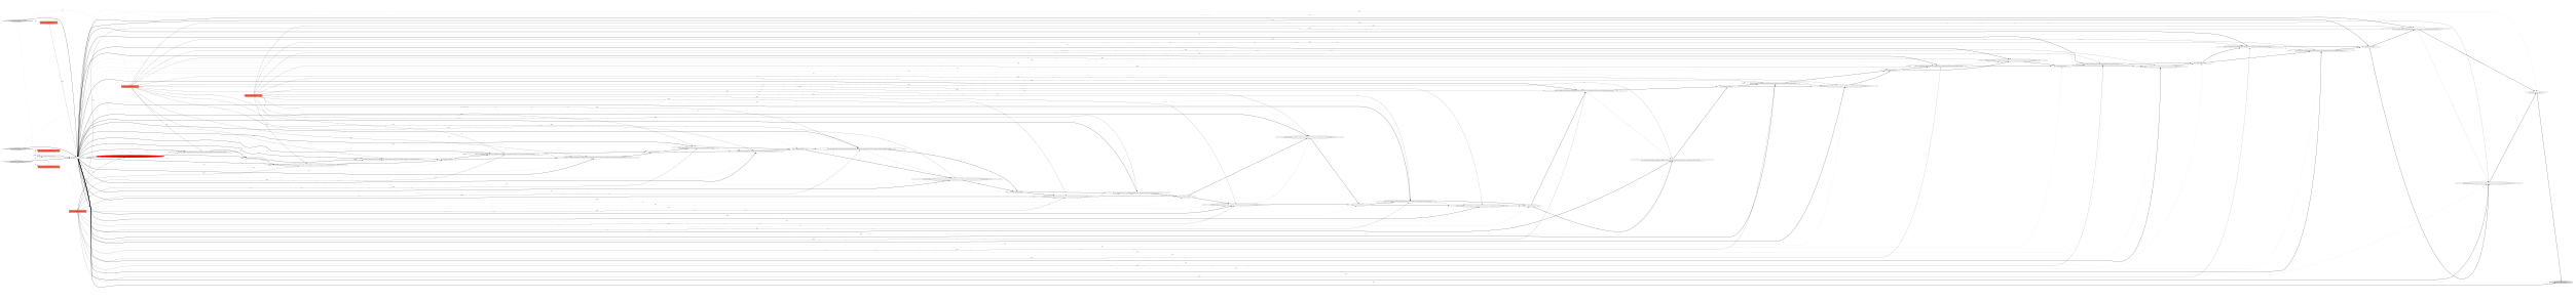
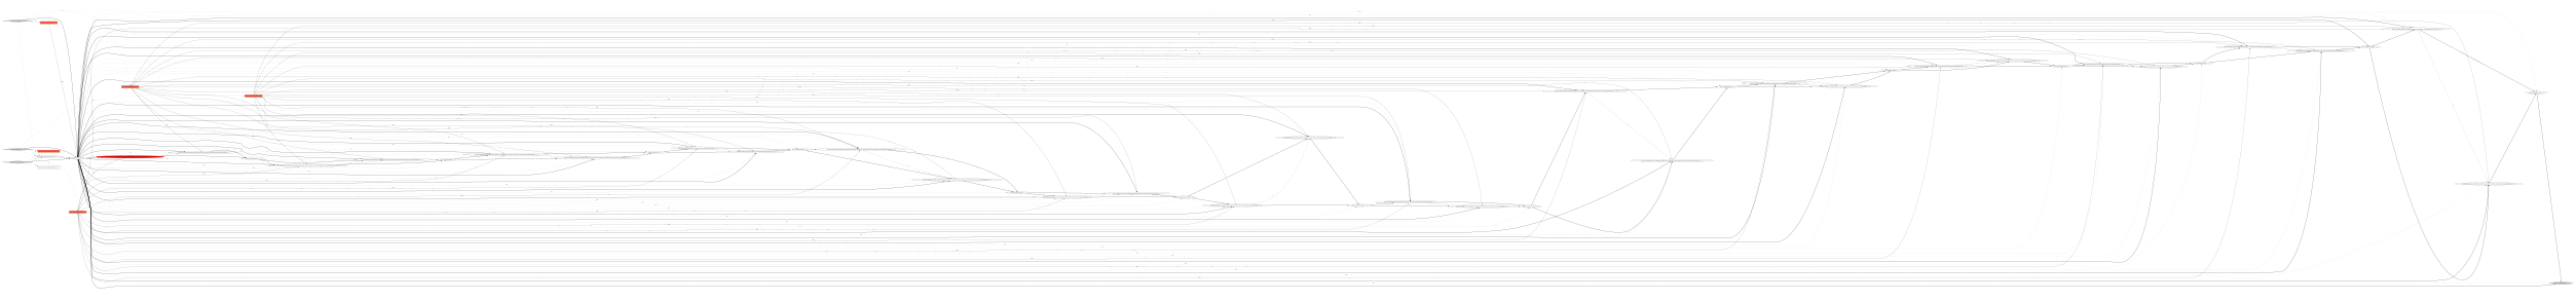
  digraph {
    fontname="PT Serif"
    rankdir=LR
    node [fillcolor=white fontname="PT Serif" shape=ellipse style=filled]
    edge [fontname="PT Serif" style=bold]
    n1 [label="getOrCreateConfiguration((ECS2Component)component).setEcsClient((software.amazon.awssdk.services.ecs.EcsClient)value)@@@6@@@['1', '1', '0']"]
    n2 [label="return true@@@9@@@['1', '1', '1']"]
    n3 [label="getOrCreateConfiguration((KMS2Component)component).setKmsClient((software.amazon.awssdk.services.kms.KmsClient)value)@@@8@@@['0', '0', '1']"]
    n4 [label="((ECS2Component)component).setLazyStartProducer((boolean)value)@@@8@@@['1', '1', '0']"]
    n5 [label="((KMS2Component)component).setLazyStartProducer((boolean)value)@@@10@@@['0', '0', '1']"]
    n6 [label="getOrCreateConfiguration((KMS2Component)component).setProxyProtocol((software.amazon.awssdk.core.Protocol)value)@@@20@@@['0', '0', '1']"]
    n7 [label="return true@@@21@@@['1', '1', '1']"]
    n8 [label="getOrCreateConfiguration((KMS2Component)component).setRegion((java.lang.String)value)@@@22@@@['0', '0', '1']"]
    n9 [label="getOrCreateConfiguration((ECS2Component)component).setRegion((java.lang.String)value)@@@20@@@['1', '1', '0']"]
    n10 [fillcolor=lightgray label="setPropertyOnComponent['0', '1', '0']" shape=diamond]
    n11 [label="Component component@@@2@@@['1', '1', '1']" shape=box]
    n12 [fillcolor=tomato label="Object value@@@2@@@['0', '1', '0']" shape=box]
    n13 [label="name@@@3@@@['1', '1', '1']" shape=diamond]
    n14 [fillcolor=tomato label="Component component@@@2@@@['0', '1', '0']" shape=box]
    n15 [label="getOrCreateConfiguration((ECS2Component)component).setProxyPort((java.lang.Integer)value)@@@16@@@['1', '1', '0']"]
    n16 [label="getOrCreateConfiguration((ECS2Component)component).setPojoRequest((boolean)value)@@@12@@@['1', '1', '0']"]
    n17 [label="((ECS2Component)component).setAutowiredEnabled((boolean)value)@@@24@@@['1', '1', '0']"]
    n18 [label="getOrCreateConfiguration((ECS2Component)component).setProxyHost((java.lang.String)value)@@@14@@@['1', '1', '0']"]
    n19 [label="getOrCreateConfiguration((ECS2Component)component).setProxyProtocol((software.amazon.awssdk.core.Protocol)value)@@@18@@@['1', '1', '0']"]
    n20 [label="getOrCreateConfiguration((ECS2Component)component).setAccessKey((java.lang.String)value)@@@26@@@['1', '1', '0']"]
    n21 [label="getOrCreateConfiguration((ECS2Component)component).setOperation((org.apache.camel.component.aws2.ecs.ECS2Operations)value)@@@10@@@['1', '1', '0']"]
    n22 [label="getOrCreateConfiguration((ECS2Component)component).setTrustAllCertificates((boolean)value)@@@22@@@['1', '1', '0']"]
    n23 [label="((ECS2Component)component).setConfiguration((org.apache.camel.component.aws2.ecs.ECS2Configuration)value)@@@4@@@['1', '1', '0']"]
    n24 [label="getOrCreateConfiguration((ECS2Component)component).setSecretKey((java.lang.String)value)@@@28@@@['1', '1', '0']"]
    n25 [label="return true@@@11@@@['1', '1', '1']"]
    n26 [label="getOrCreateConfiguration((KMS2Component)component).setOperation((org.apache.camel.component.aws2.kms.KMS2Operations)value)@@@12@@@['0', '0', '1']"]
    n27 [label="return true@@@13@@@['1', '1', '1']"]
    n28 [label="getOrCreateConfiguration((KMS2Component)component).setProxyPort((java.lang.Integer)value)@@@18@@@['0', '0', '1']"]
    n29 [label="return true@@@19@@@['1', '1', '1']"]
    n30 [label="getOrCreateConfiguration((KMS2Component)component).setPojoRequest((boolean)value)@@@14@@@['0', '0', '1']"]
    n31 [label="return true@@@15@@@['1', '1', '1']"]
    n32 [label="getOrCreateConfiguration((KMS2Component)component).setSecretKey((java.lang.String)value)@@@30@@@['0', '0', '1']"]
    n33 [label="return true@@@31@@@['1', '1', '1']"]
    n34 [label="return true@@@23@@@['1', '1', '1']"]
    n35 [label="return true@@@17@@@['1', '1', '1']"]
    n36 [fillcolor=red label="getOrCreateConfiguration((ECS2Component)component).setAutoDiscoverClient((boolean)value)@@@4@@@['1', '0', '0']"]
    n37 [fillcolor=lightgray label="return false@@@32@@@['1', '1', '1']"]
    n38 [label="((KMS2Component)component).setConfiguration((org.apache.camel.component.aws2.kms.KMS2Configuration)value)@@@6@@@['0', '0', '1']"]
    n39 [label="return true@@@7@@@['1', '1', '1']"]
    n40 [label="getOrCreateConfiguration((KMS2Component)component).setProxyHost((java.lang.String)value)@@@16@@@['0', '0', '1']"]
    n41 [label="getOrCreateConfiguration((KMS2Component)component).setTrustAllCertificates((boolean)value)@@@24@@@['0', '0', '1']"]
    n42 [label="((KMS2Component)component).setAutowiredEnabled((boolean)value)@@@26@@@['0', '0', '1']"]
    n43 [label="return true@@@27@@@['1', '1', '1']"]
    n44 [label="getOrCreateConfiguration((KMS2Component)component).setAutoDiscoverClient((boolean)value)@@@4@@@['0', '0', '1']"]
    n45 [label="return true@@@5@@@['1', '0', '1']"]
    n46 [label="getOrCreateConfiguration((KMS2Component)component).setAccessKey((java.lang.String)value)@@@28@@@['0', '0', '1']"]
    n47 [label="return true@@@29@@@['1', '1', '1']"]
    n48 [label="return true@@@25@@@['1', '1', '1']"]
    n49 [fillcolor=tomato label="Object value@@@2@@@['1', '0', '0']" shape=box]
    n50 [fillcolor=tomato label="String name@@@2@@@['0', '0', '1']" shape=box]
    n51 [fillcolor=tomato label="Object value@@@2@@@['0', '0', '1']" shape=box]
-   n52 [fillcolor=tomato label="Component component@@@2@@@['1', '0', '0']" shape=box]
+   n52 [label="Component component@@@2@@@['1', '0', '0']" shape=box]
    n53 [fillcolor=lightgray label="setPropertyOnComponent['1', '0', '0']" shape=diamond]
    n54 [fillcolor=lightgray label="setPropertyOnComponent['0', '0', '1']" shape=diamond]
    n1 -> n2
    n1 -> n3 [label=0 style=dashed]
    n2 -> n4
    n2 -> n5
    n3 -> n2
    n4 -> n5 [label=0 style=dashed]
    n4 -> n25
    n5 -> n25
    n6 -> n7
    n7 -> n8
    n7 -> n9
    n8 -> n34
    n9 -> n8 [label=0 style=dashed]
    n9 -> n34
    n10 -> n11 [label=name style=dotted]
    n10 -> n12 [label=true style=dotted]
    n10 -> n13
    n10 -> n14 [label=true style=dotted]
    n11 -> n13 [label=name style=solid]
    n12 -> n1 [label=value style=solid]
    n12 -> n4 [label=value style=solid]
    n12 -> n9 [label=value style=solid]
    n12 -> n15 [label=value style=solid]
    n12 -> n16 [label=value style=solid]
    n12 -> n17 [label=value style=solid]
    n12 -> n18 [label=value style=solid]
    n12 -> n19 [label=value style=solid]
    n12 -> n20 [label=value style=solid]
    n12 -> n21 [label=value style=solid]
    n12 -> n22 [label=value style=solid]
    n12 -> n23 [label=value style=solid]
    n12 -> n24 [label=value style=solid]
    n13 -> n1
    n13 -> n1 [label=true style=dotted]
    n13 -> n2 [label=true style=dotted]
    n13 -> n3 [label=true style=dotted]
    n13 -> n3
    n13 -> n4
    n13 -> n4 [label=true style=dotted]
    n13 -> n5 [label=true style=dotted]
    n13 -> n5
    n13 -> n6
    n13 -> n6 [label=true style=dotted]
    n13 -> n7 [label=true style=dotted]
    n13 -> n8
    n13 -> n8 [label=true style=dotted]
    n13 -> n9 [label=true style=dotted]
    n13 -> n9
    n13 -> n15
    n13 -> n15 [label=true style=dotted]
    n13 -> n16
    n13 -> n16 [label=true style=dotted]
    n13 -> n17
    n13 -> n17 [label=true style=dotted]
    n13 -> n18
    n13 -> n18 [label=true style=dotted]
    n13 -> n19
    n13 -> n19 [label=true style=dotted]
    n13 -> n20
    n13 -> n20 [label=true style=dotted]
    n13 -> n21 [label=true style=dotted]
    n13 -> n21
    n13 -> n22
    n13 -> n22 [label=true style=dotted]
    n13 -> n23 [label=true style=dotted]
    n13 -> n23
    n13 -> n24 [label=true style=dotted]
    n13 -> n24
    n13 -> n25 [label=true style=dotted]
    n13 -> n26
    n13 -> n26 [label=true style=dotted]
    n13 -> n27 [label=true style=dotted]
    n13 -> n28 [label=true style=dotted]
    n13 -> n28
    n13 -> n29 [label=true style=dotted]
    n13 -> n30
    n13 -> n30 [label=true style=dotted]
    n13 -> n31 [label=true style=dotted]
    n13 -> n32
    n13 -> n32 [label=true style=dotted]
    n13 -> n33 [label=true style=dotted]
    n13 -> n34 [label=true style=dotted]
    n13 -> n35 [label=true style=dotted]
    n13 -> n36 [label=true style=dotted]
    n13 -> n36
    n13 -> n37 [label=true style=dotted]
    n13 -> n37
    n13 -> n38
    n13 -> n38 [label=true style=dotted]
    n13 -> n39 [label=true style=dotted]
    n13 -> n40 [label=true style=dotted]
    n13 -> n40
    n13 -> n41 [label=true style=dotted]
    n13 -> n41
    n13 -> n42 [label=true style=dotted]
    n13 -> n42
    n13 -> n43 [label=true style=dotted]
    n13 -> n44 [label=true style=dotted]
    n13 -> n44
    n13 -> n45 [label=true style=dotted]
    n13 -> n46 [label=true style=dotted]
    n13 -> n46
    n13 -> n47 [label=true]
    n13 -> n48 [label=true style=dotted]
    n15 -> n28 [label=0 style=dashed]
    n15 -> n29
    n16 -> n30 [label=0 style=dashed]
    n16 -> n31
    n17 -> n42 [label=0 style=dashed]
    n17 -> n43
    n18 -> n35
    n18 -> n40 [label=0 style=dashed]
    n19 -> n6 [label=0 style=dashed]
    n19 -> n7
    n20 -> n46 [label=0 style=dashed]
    n20 -> n47
    n21 -> n26 [label=0 style=dashed]
    n21 -> n27
    n22 -> n41 [label=0 style=dashed]
    n22 -> n48
    n23 -> n38 [label=0 style=dashed]
    n23 -> n39
    n24 -> n32 [label=0 style=dashed]
    n24 -> n33
    n25 -> n21
    n25 -> n26
    n26 -> n27
    n27 -> n16
    n27 -> n30
    n28 -> n29
    n29 -> n6
    n29 -> n19
    n30 -> n31
    n31 -> n18
    n31 -> n40
    n32 -> n33
    n33 -> n37
    n34 -> n22
    n34 -> n41
    n35 -> n15
    n35 -> n28
    n36 -> n44 [label=0 style=dashed]
    n36 -> n45
    n38 -> n39
    n39 -> n1
    n39 -> n3
    n40 -> n35
    n41 -> n48
    n42 -> n43
    n43 -> n20
    n43 -> n46
    n44 -> n45
    n45 -> n23
    n45 -> n38
    n46 -> n47
    n47 -> n24
    n47 -> n32
    n48 -> n17
    n48 -> n42
    n49 -> n1 [label=value style=solid]
    n49 -> n4 [label=value style=solid]
    n49 -> n9 [label=value style=solid]
    n49 -> n15 [label=value style=solid]
    n49 -> n16 [label=value style=solid]
    n49 -> n17 [label=value style=solid]
    n49 -> n18 [label=value style=solid]
    n49 -> n19 [label=value style=solid]
    n49 -> n20 [label=value style=solid]
    n49 -> n21 [label=value style=solid]
    n49 -> n22 [label=value style=solid]
    n49 -> n23 [label=value style=solid]
    n49 -> n24 [label=value style=solid]
    n49 -> n36 [label=value style=solid]
    n50 -> n13 [label=name style=solid]
    n51 -> n3 [label=value style=solid]
    n51 -> n5 [label=value style=solid]
    n51 -> n6 [label=value style=solid]
    n51 -> n8 [label=value style=solid]
    n51 -> n26 [label=value style=solid]
    n51 -> n28 [label=value style=solid]
    n51 -> n30 [label=value style=solid]
    n51 -> n32 [label=value style=solid]
    n51 -> n38 [label=value style=solid]
    n51 -> n40 [label=value style=solid]
    n51 -> n41 [label=value style=solid]
    n51 -> n42 [label=value style=solid]
    n51 -> n44 [label=value style=solid]
    n51 -> n46 [label=value style=solid]
    n53 -> n11 [label=true style=dotted]
    n53 -> n13
    n53 -> n49 [label=true style=dotted]
    n53 -> n52 [label=true style=dotted]
    n54 -> n11 [label=true style=dotted]
    n54 -> n13
    n54 -> n50 [label=true style=dotted]
    n54 -> n51 [label=true style=dotted]
  }
